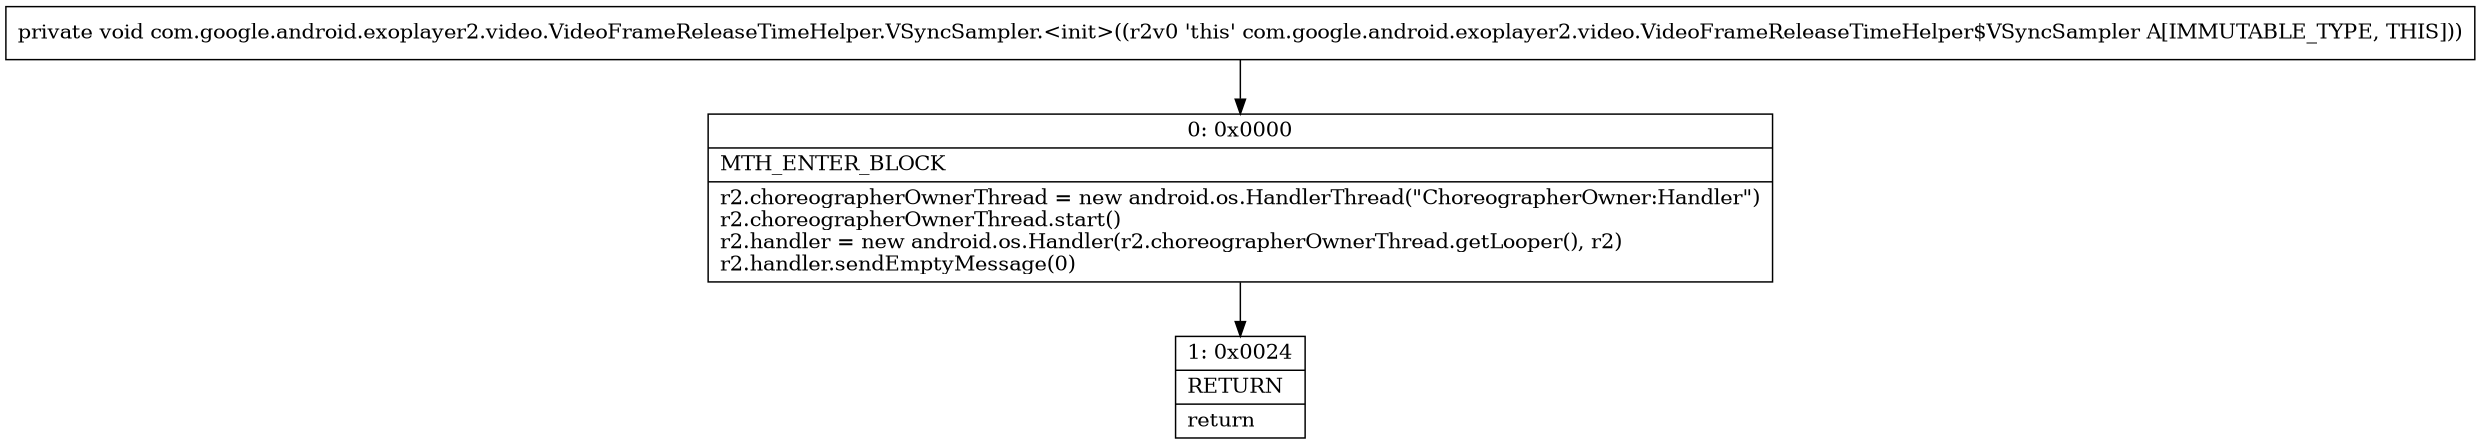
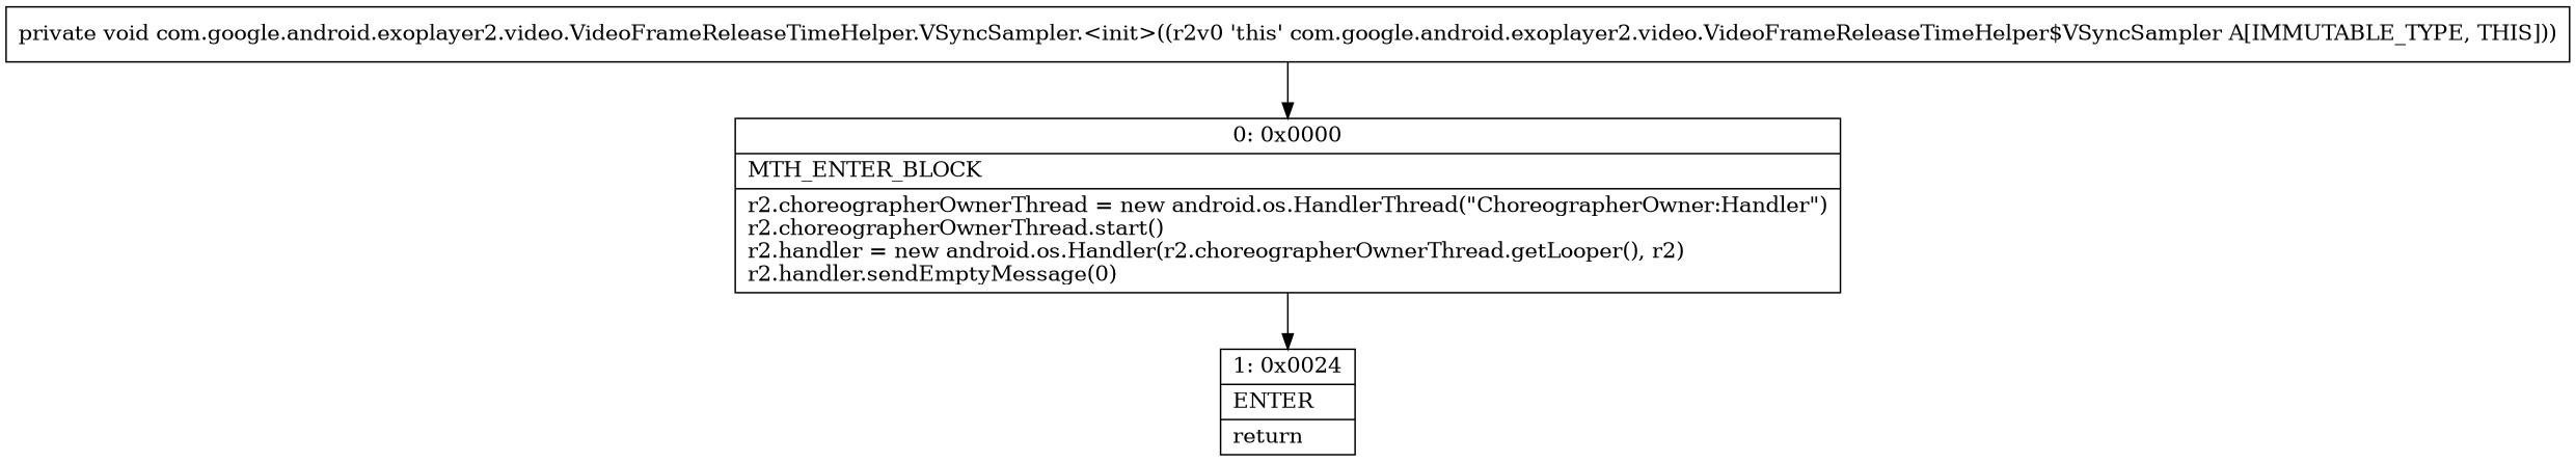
  digraph {
    node [shape=record]
    n1 [label="{0\:\ 0x0000|MTH_ENTER_BLOCK\l|r2.choreographerOwnerThread = new android.os.HandlerThread(\"ChoreographerOwner:Handler\")\lr2.choreographerOwnerThread.start()\lr2.handler = new android.os.Handler(r2.choreographerOwnerThread.getLooper(), r2)\lr2.handler.sendEmptyMessage(0)\l}"]
-   n2 [label="{1\:\ 0x0024|RETURN\l|return\l}"]
+   n2 [label="{1\:\ 0x0024|ENTER\l|return\l}"]
    n3 [label="{private void com.google.android.exoplayer2.video.VideoFrameReleaseTimeHelper.VSyncSampler.\<init\>((r2v0 'this' com.google.android.exoplayer2.video.VideoFrameReleaseTimeHelper$VSyncSampler A[IMMUTABLE_TYPE, THIS])) }"]
    n1 -> n2
    n3 -> n1
  }
